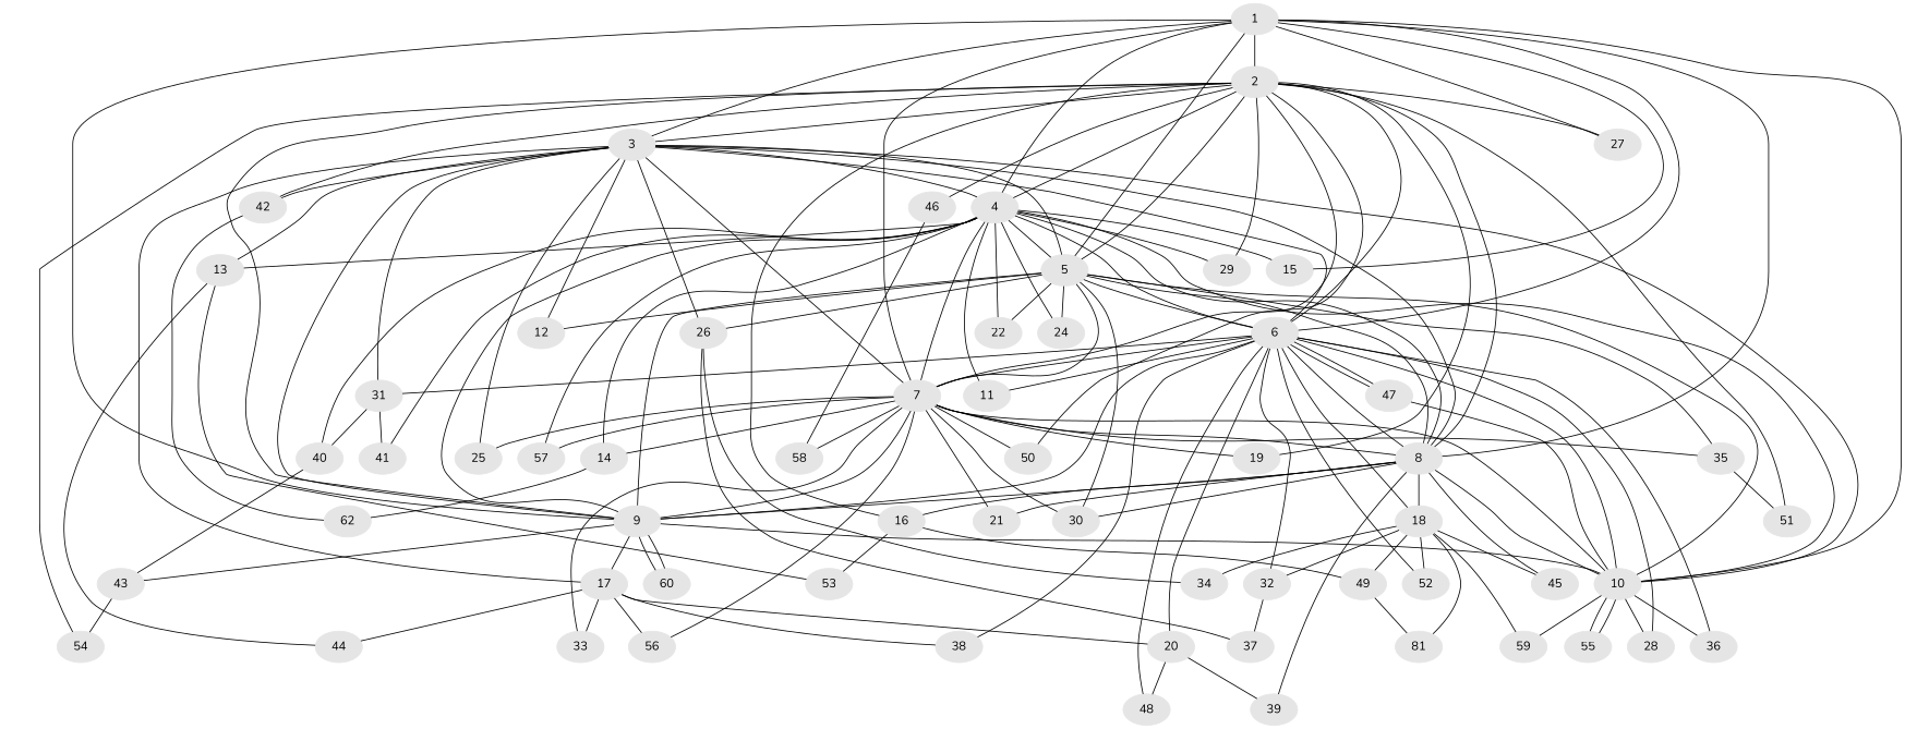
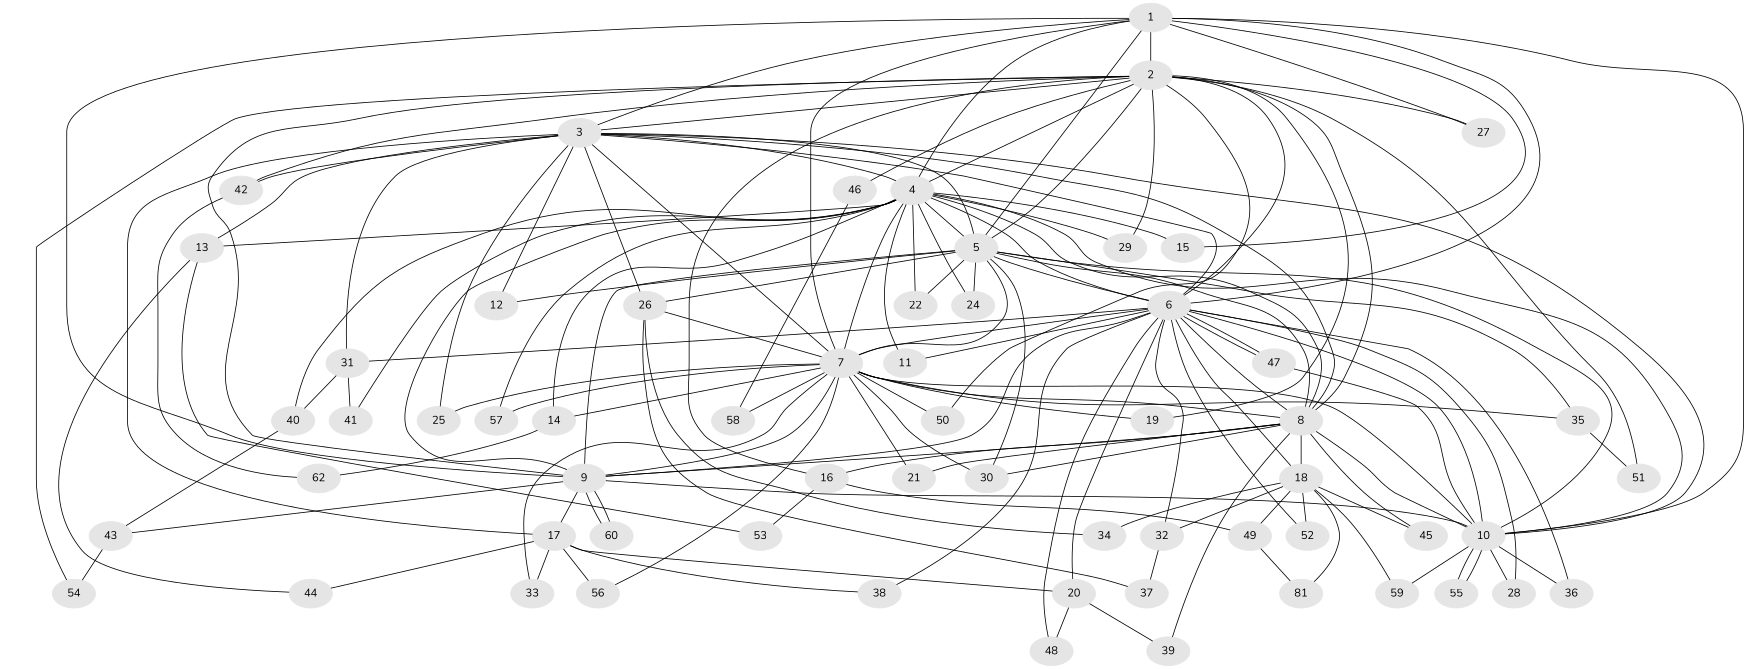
  graph {
    fontname=Nunito
    node [color=gray90 fontname=Nunito style=filled]
    edge [fontname=Nunito]
    1
    2
    3
    4
    5
    6
    7
    8
    9
    10
    15
    27
    16
    19
    29
    42
    46
    50
    51
    54
    12
    13
    17
    25
    26
    31
    11
    14
    22
    24
    40
    41
    57
    30
    35
    18
    20
    28
    32
    36
    38
    47
    48
    52
    21
    33
    56
    58
    39
    45
    43
    60
    55
    59
    53
    49
    62
    44
    34
    37
    n61 [label=81]
    1 -- 2
    1 -- 3
    1 -- 4
    1 -- 5
    1 -- 6
    1 -- 7
-   1 -- 8
    1 -- 9
    1 -- 10
    1 -- 15
    1 -- 27
    2 -- 3
    2 -- 4
    2 -- 5
    2 -- 6
-   2 -- 7
+   26 -- 7
    2 -- 8
    2 -- 9
    2 -- 27
    2 -- 16
    2 -- 19
    2 -- 29
    2 -- 42
    2 -- 46
    2 -- 50
    2 -- 51
    2 -- 54
    3 -- 4
    3 -- 5
    3 -- 6
    3 -- 7
    3 -- 8
-   3 -- 9
    3 -- 10
    3 -- 42
    3 -- 12
    3 -- 13
    3 -- 17
    3 -- 25
    3 -- 26
    3 -- 31
    4 -- 5
    4 -- 6
    4 -- 7
    4 -- 8
    4 -- 9
    4 -- 10
    4 -- 15
    4 -- 29
    4 -- 13
    4 -- 11
    4 -- 14
    4 -- 22
    4 -- 24
    4 -- 40
    4 -- 41
    4 -- 57
    5 -- 6
    5 -- 7
    5 -- 8
    5 -- 9
    5 -- 10
    5 -- 12
    5 -- 26
    5 -- 22
    5 -- 24
    5 -- 30
    5 -- 35
    6 -- 7
    6 -- 8
    6 -- 9
    6 -- 10
    6 -- 31
    6 -- 11
    6 -- 18
    6 -- 20
    6 -- 28
    6 -- 32
    6 -- 36
    6 -- 38
    6 -- 47
    6 -- 47
    6 -- 48
    6 -- 52
    7 -- 8
    7 -- 9
    7 -- 10
    7 -- 19
    7 -- 50
    7 -- 25
    7 -- 14
    7 -- 57
    7 -- 30
    7 -- 35
    7 -- 21
    7 -- 33
    7 -- 56
    7 -- 58
    8 -- 9
    8 -- 10
    8 -- 16
    8 -- 30
    8 -- 18
    8 -- 21
    8 -- 39
    8 -- 45
    9 -- 10
    9 -- 17
    9 -- 43
    9 -- 60
    9 -- 60
    10 -- 28
    10 -- 36
    10 -- 55
    10 -- 55
    10 -- 59
    16 -- 53
    16 -- 49
    42 -- 62
    46 -- 58
    13 -- 53
    13 -- 44
    17 -- 20
    17 -- 38
    17 -- 33
    17 -- 56
    17 -- 44
    26 -- 34
    26 -- 37
    31 -- 40
    31 -- 41
    14 -- 62
    40 -- 43
    35 -- 51
    18 -- 32
    18 -- 52
    18 -- 45
    18 -- 59
    18 -- 49
    18 -- 34
    18 -- n61
    20 -- 48
    20 -- 39
    32 -- 37
    47 -- 10
    43 -- 54
    49 -- n61
  }
